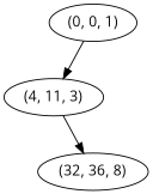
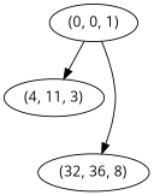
  digraph {
    fontname="Open Sans"
    node [fontname="Open Sans"]
    edge [fontname="Open Sans"]
    n1 [label="(0, 0, 1)"]
    "(4, 11, 3)"
    "(32, 36, 8)"
    n1 -> "(4, 11, 3)"
-   "(4, 11, 3)" -> "(32, 36, 8)"
+   n1 -> "(32, 36, 8)"
  }
